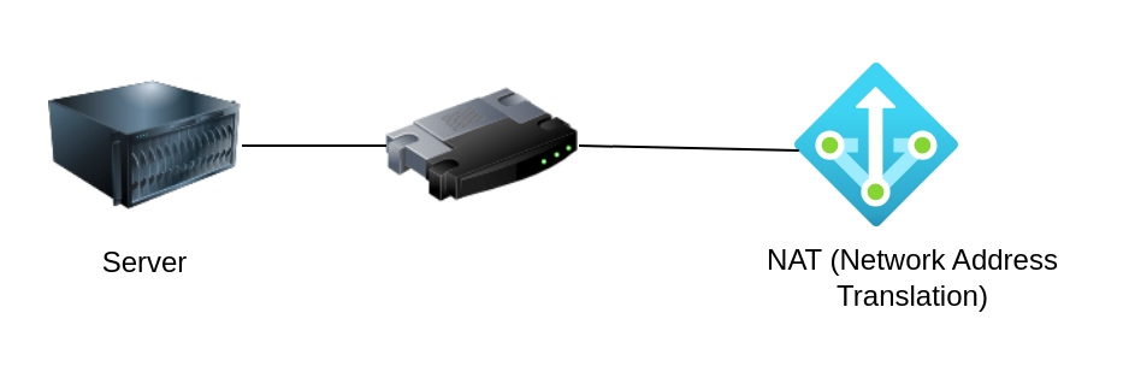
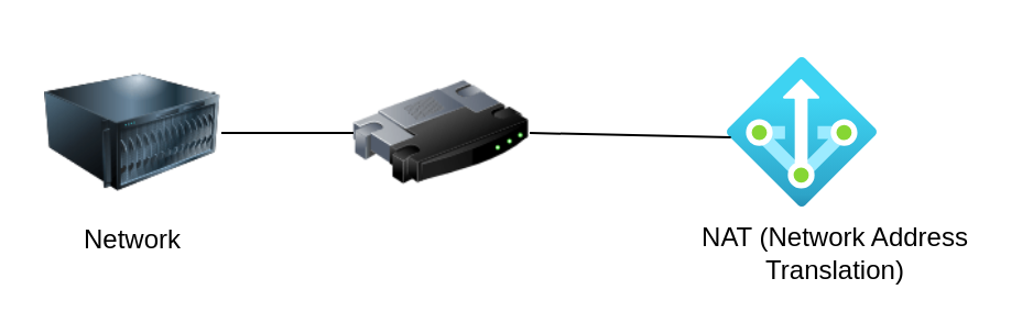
  <mxCell id="0" />
  <mxCell id="1" parent="0" />
  <mxCell id="2" value="" style="image;html=1;image=img/lib/clip_art/computers/Server_128x128.png" vertex="1" parent="1"><mxGeometry x="20" y="20" width="80" height="80" as="geometry" /></mxCell>
  <mxCell id="3" value="" style="image;html=1;image=img/lib/clip_art/networking/Router_128x128.png" vertex="1" parent="1"><mxGeometry x="160" y="20" width="80" height="80" as="geometry" /></mxCell>
  <mxCell id="4" value="" style="image;aspect=fixed;html=1;points=[];align=center;fontSize=12;image=img/lib/azure2/networking/NAT.svg;" vertex="1" parent="1"><mxGeometry x="330" y="26" width="68" height="68" as="geometry" /></mxCell>
- <mxCell id="5" value="Server" style="text;html=1;strokeColor=none;fillColor=none;align=center;verticalAlign=middle;whiteSpace=wrap;rounded=0;" vertex="1" parent="1"><mxGeometry x="30" y="94" width="60" height="30" as="geometry" /></mxCell>
+ <mxCell id="5" value="Network" style="text;html=1;strokeColor=none;fillColor=none;align=center;verticalAlign=middle;whiteSpace=wrap;rounded=0;" vertex="1" parent="1"><mxGeometry x="30" y="94" width="60" height="30" as="geometry" /></mxCell>
  <mxCell id="6" value="NAT (Network Address Translation)" style="text;html=1;strokeColor=none;fillColor=none;align=center;verticalAlign=middle;whiteSpace=wrap;rounded=0;" vertex="1" parent="1"><mxGeometry x="311" y="100" width="136" height="30" as="geometry" /></mxCell>
  <mxCell id="7" value="" style="endArrow=none;html=1;rounded=0;exitX=1;exitY=0.5;exitDx=0;exitDy=0;entryX=0;entryY=0.5;entryDx=0;entryDy=0;" edge="1" parent="1" source="2" target="3"><mxGeometry width="50" height="50" relative="1" as="geometry"><mxPoint x="210" y="210" as="sourcePoint" /><mxPoint x="260" y="160" as="targetPoint" /></mxGeometry></mxCell>
  <mxCell id="8" value="" style="endArrow=none;html=1;rounded=0;exitX=1;exitY=0.5;exitDx=0;exitDy=0;entryX=0.02;entryY=0.529;entryDx=0;entryDy=0;entryPerimeter=0;" edge="1" parent="1" source="3" target="4"><mxGeometry width="50" height="50" relative="1" as="geometry"><mxPoint x="210" y="210" as="sourcePoint" /><mxPoint x="260" y="160" as="targetPoint" /></mxGeometry></mxCell>
